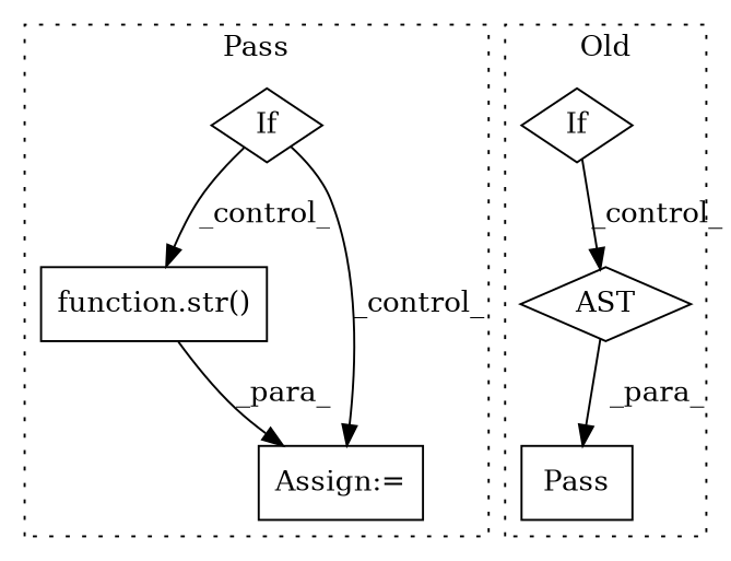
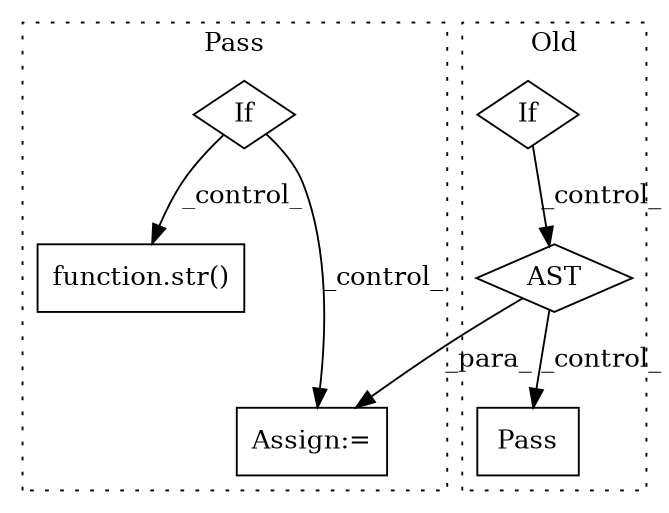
  digraph {
    node [a=96 l=3 shape=box]
    n1 [a=62 l=4 label=Pass s=3781]
    n2 [a=2 l="7,0" label=AST s="3742,0" shape=diamond]
    n3 [label=If s=3647 shape=diamond]
    n4 [a=75 l="4,1" label="function.str()" s="4087,4132"]
    n5 [a=68 label="Assign:=" s=3973]
    n6 [label=If s=3921 shape=diamond]
    subgraph cluster_1 {
      label=Old
      style=dotted
      n1
      n2
      n3
    }
    subgraph cluster_2 {
      label=Pass
      style=dotted
      n4
      n5
      n6
    }
-   n2 -> n1 [label=_para_]
+   n2 -> n1 [label=_control_]
    n3 -> n2 [label=_control_]
-   n4 -> n5 [label=_para_]
+   n2 -> n5 [label=_para_]
    n6 -> n4 [label=_control_]
    n6 -> n5 [label=_control_]
  }
